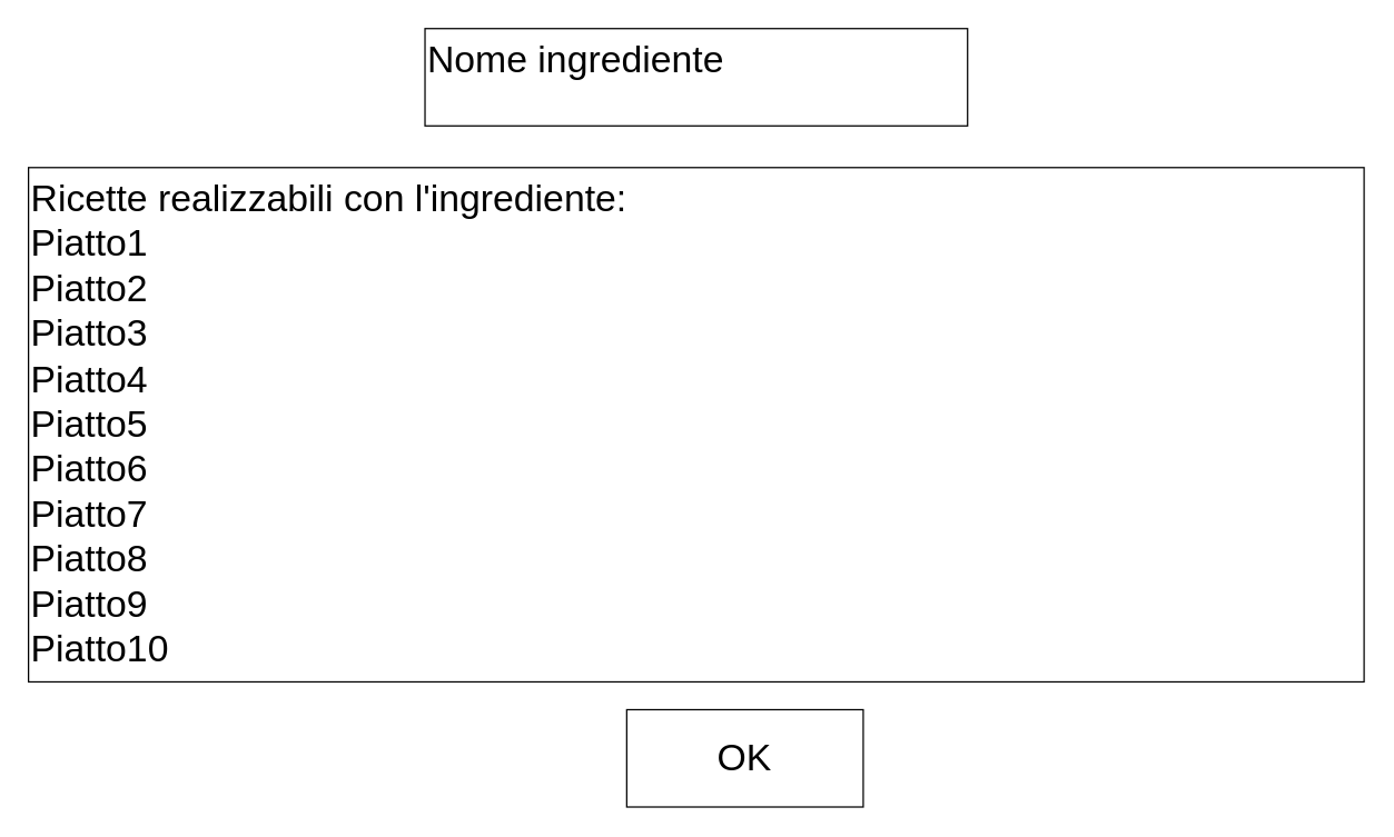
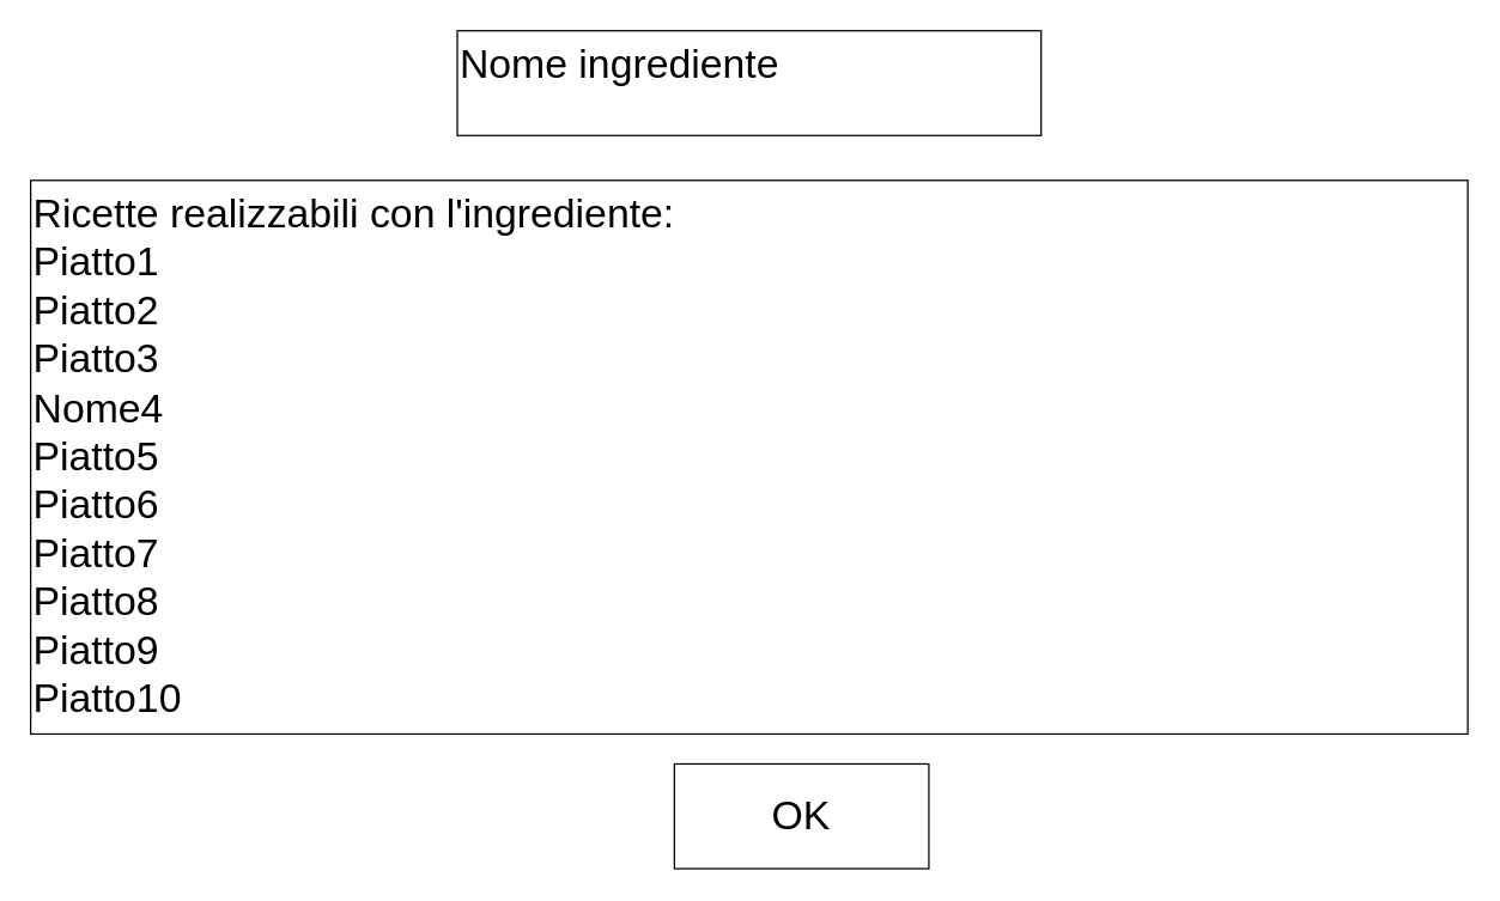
  <mxCell id="0" />
  <mxCell id="1" parent="0" />
  <mxCell id="2" value="Nome ingrediente" style="rounded=0;whiteSpace=wrap;html=1;fontSize=27;align=left;verticalAlign=top;" parent="1" vertex="1"><mxGeometry x="305" y="20" width="390" height="70" as="geometry" /></mxCell>
  <mxCell id="3" value="OK" style="rounded=0;whiteSpace=wrap;html=1;fontSize=27;align=center;verticalAlign=middle;" parent="1" vertex="1"><mxGeometry x="450" y="510" width="170" height="70" as="geometry" /></mxCell>
- <mxCell id="4" value="Ricette realizzabili con l'ingrediente:&lt;br&gt;Piatto1&lt;br&gt;Piatto2&lt;br&gt;Piatto3&lt;br&gt;Piatto4&lt;br&gt;Piatto5&lt;br&gt;Piatto6&lt;br&gt;Piatto7&lt;br&gt;Piatto8&lt;br&gt;Piatto9&lt;br&gt;Piatto10" style="rounded=0;whiteSpace=wrap;html=1;fontSize=27;align=left;verticalAlign=top;" parent="1" vertex="1"><mxGeometry x="20" y="120" width="960" height="370" as="geometry" /></mxCell>
+ <mxCell id="4" value="Ricette realizzabili con l'ingrediente:&lt;br&gt;Piatto1&lt;br&gt;Piatto2&lt;br&gt;Piatto3&lt;br&gt;Nome4&lt;br&gt;Piatto5&lt;br&gt;Piatto6&lt;br&gt;Piatto7&lt;br&gt;Piatto8&lt;br&gt;Piatto9&lt;br&gt;Piatto10" style="rounded=0;whiteSpace=wrap;html=1;fontSize=27;align=left;verticalAlign=top;" parent="1" vertex="1"><mxGeometry x="20" y="120" width="960" height="370" as="geometry" /></mxCell>
